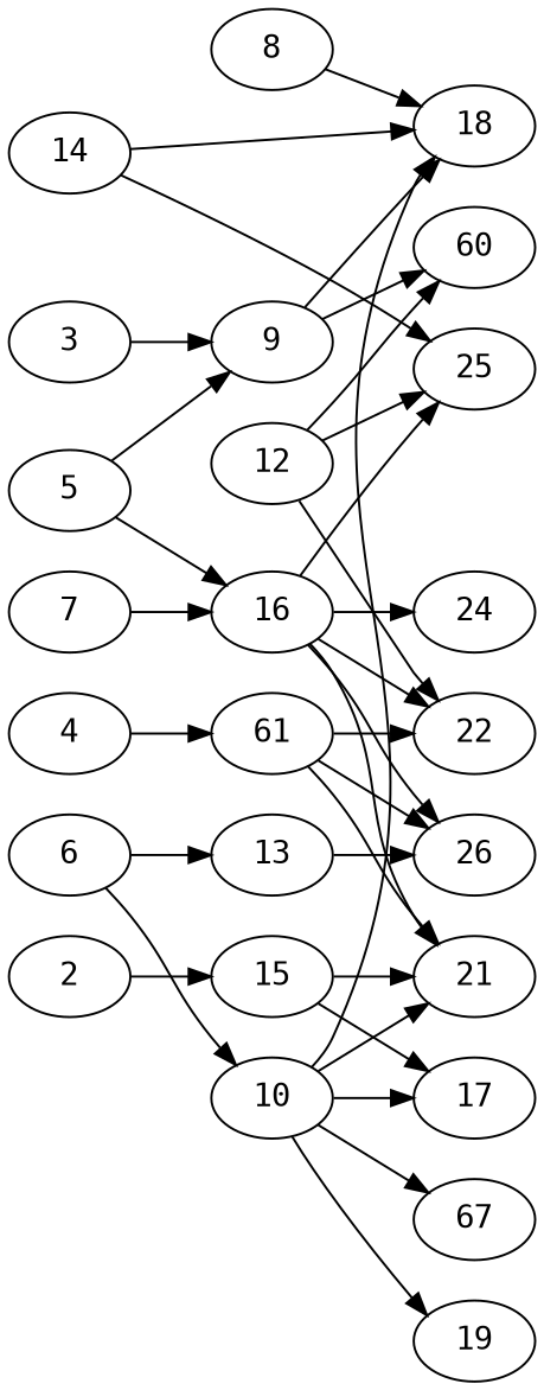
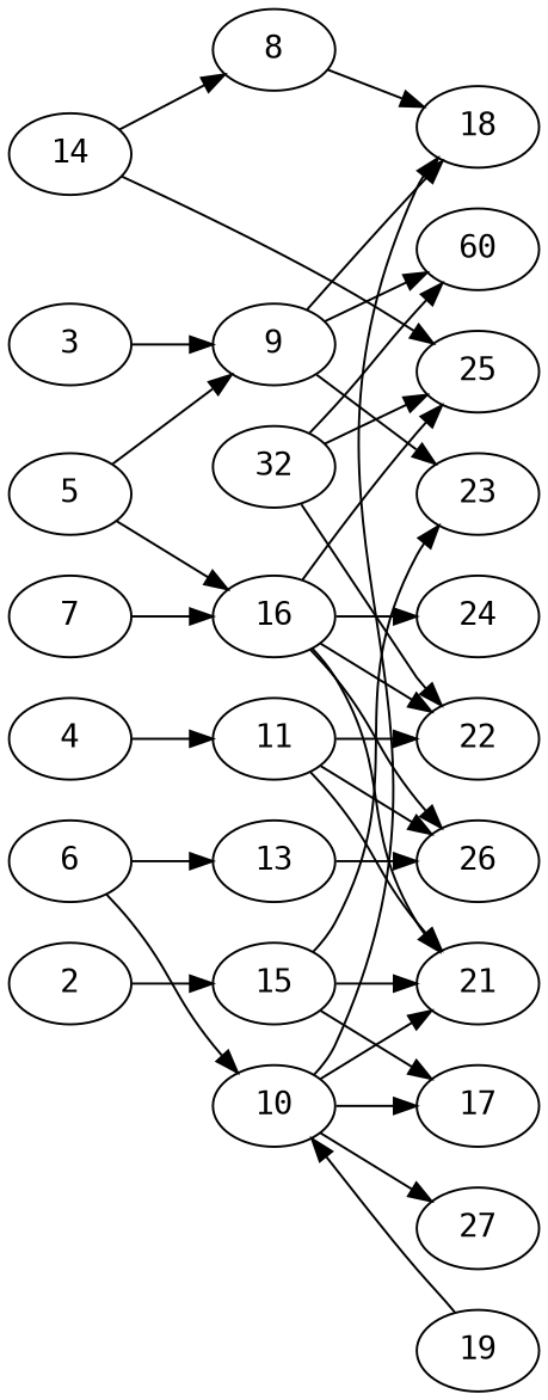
  digraph {
    fontname="DejaVu Sans Mono"
    rankdir=LR
    node [alpha=0.16 fontname="DejaVu Sans Mono"]
    edge [fontname="DejaVu Sans Mono"]
    9 [alpha=0.15 expect_size=976669451518818944]
    18 [expect_size=6777970189777659]
    n3 [alpha=0.09 expect_size=886138960023318953984 label=60]
+   23 [alpha=0.19 expect_size=1102918978793327104]
    14 [alpha=0.05 expect_size=20650945837156756]
    25 [alpha=0.07 expect_size=24421761746792444]
    2 [alpha=0.13 expect_size=49709301775611199488]
    15 [alpha=0.03 expect_size=326458300604954443776]
    17 [alpha=0.12 expect_size=7978698220429169]
    21 [expect_size=1266484272810621403136]
    3 [alpha=0.06 expect_size=836296760568478848]
-   12 [alpha=0.09 expect_size=367183858815954304]
+   12 [alpha=0.09 expect_size=367183858815954304 label=32]
    22 [alpha=0.11 expect_size=19593241379372793856]
    4 [alpha=0.03 expect_size=1489332187505688051712]
-   11 [alpha=0.00 expect_size=51645814237734895616 label=61]
+   11 [alpha=0.00 expect_size=51645814237734895616]
    26 [alpha=0.01 expect_size=688777538988410929152]
    5 [alpha=0.04 expect_size=868979752290000]
    16 [alpha=0.18 expect_size=159598380908321701888]
    24 [alpha=0.19 expect_size=482043625932536960]
    6 [alpha=0.11 expect_size=892904498142698799104]
    10 [alpha=0.12 expect_size=1466190350962337]
    13 [alpha=0.09 expect_size=1712634579087777024]
    8 [alpha=0.13 expect_size=22943839828628280]
    19 [expect_size=173080710889973952]
-   27 [alpha=0.10 expect_size=1415233920552379875328 label=67]
+   27 [alpha=0.10 expect_size=1415233920552379875328]
    7 [alpha=0.07 expect_size=2201271735282678]
    9 -> 18
    9 -> n3
-   14 -> 18
+   9 -> 23
+   14 -> 8
    14 -> 25
    2 -> 15
+   15 -> 23
    15 -> 17
    15 -> 21
    3 -> 9
    12 -> n3
    12 -> 25
    12 -> 22
    4 -> 11
    11 -> 21
    11 -> 22
    11 -> 26
    5 -> 9
    5 -> 16
    16 -> 25
    16 -> 21
    16 -> 22
    16 -> 26
    16 -> 24
    6 -> 10
    6 -> 13
    10 -> 18
    10 -> 17
    10 -> 21
-   10 -> 19
+   19 -> 10
    10 -> 27
    13 -> 26
    8 -> 18
    7 -> 16
  }
